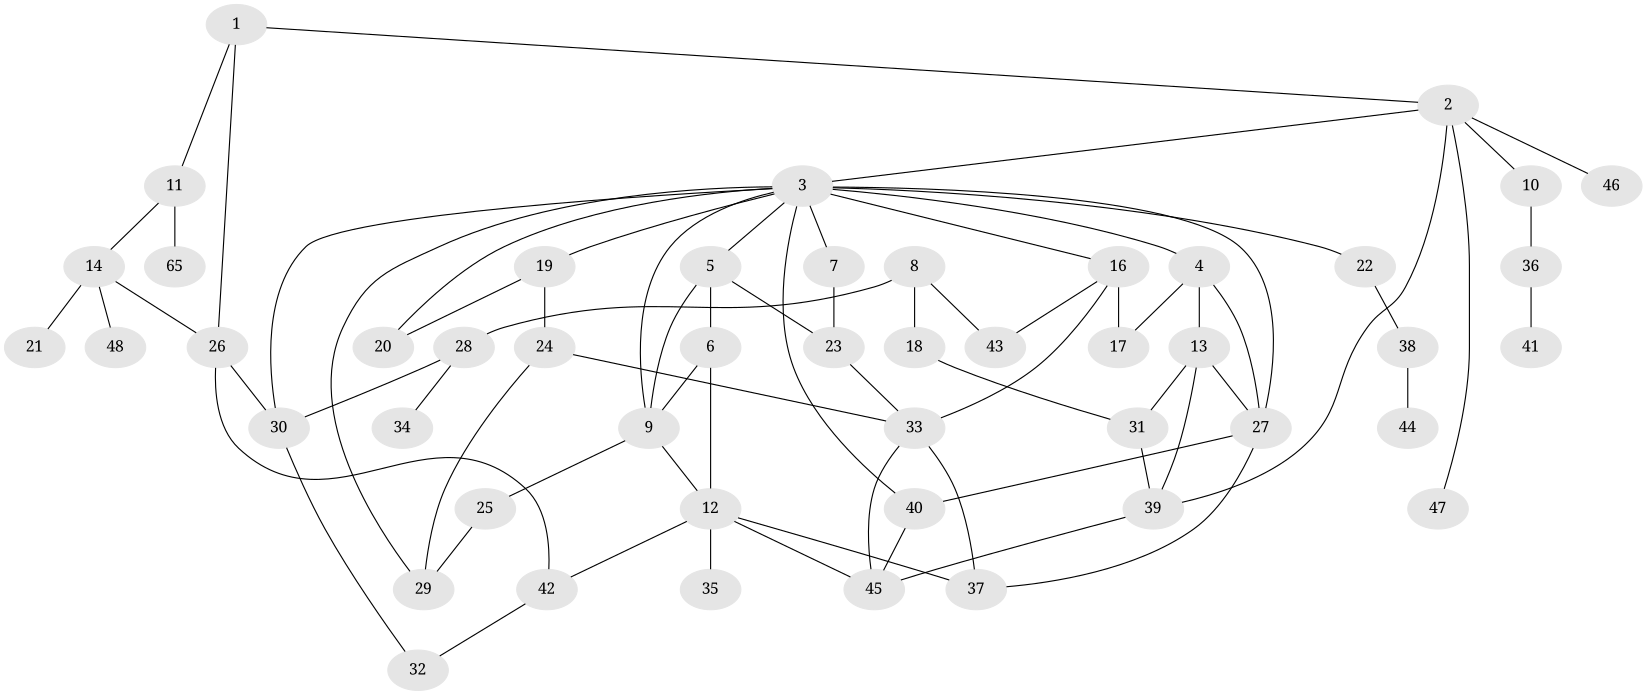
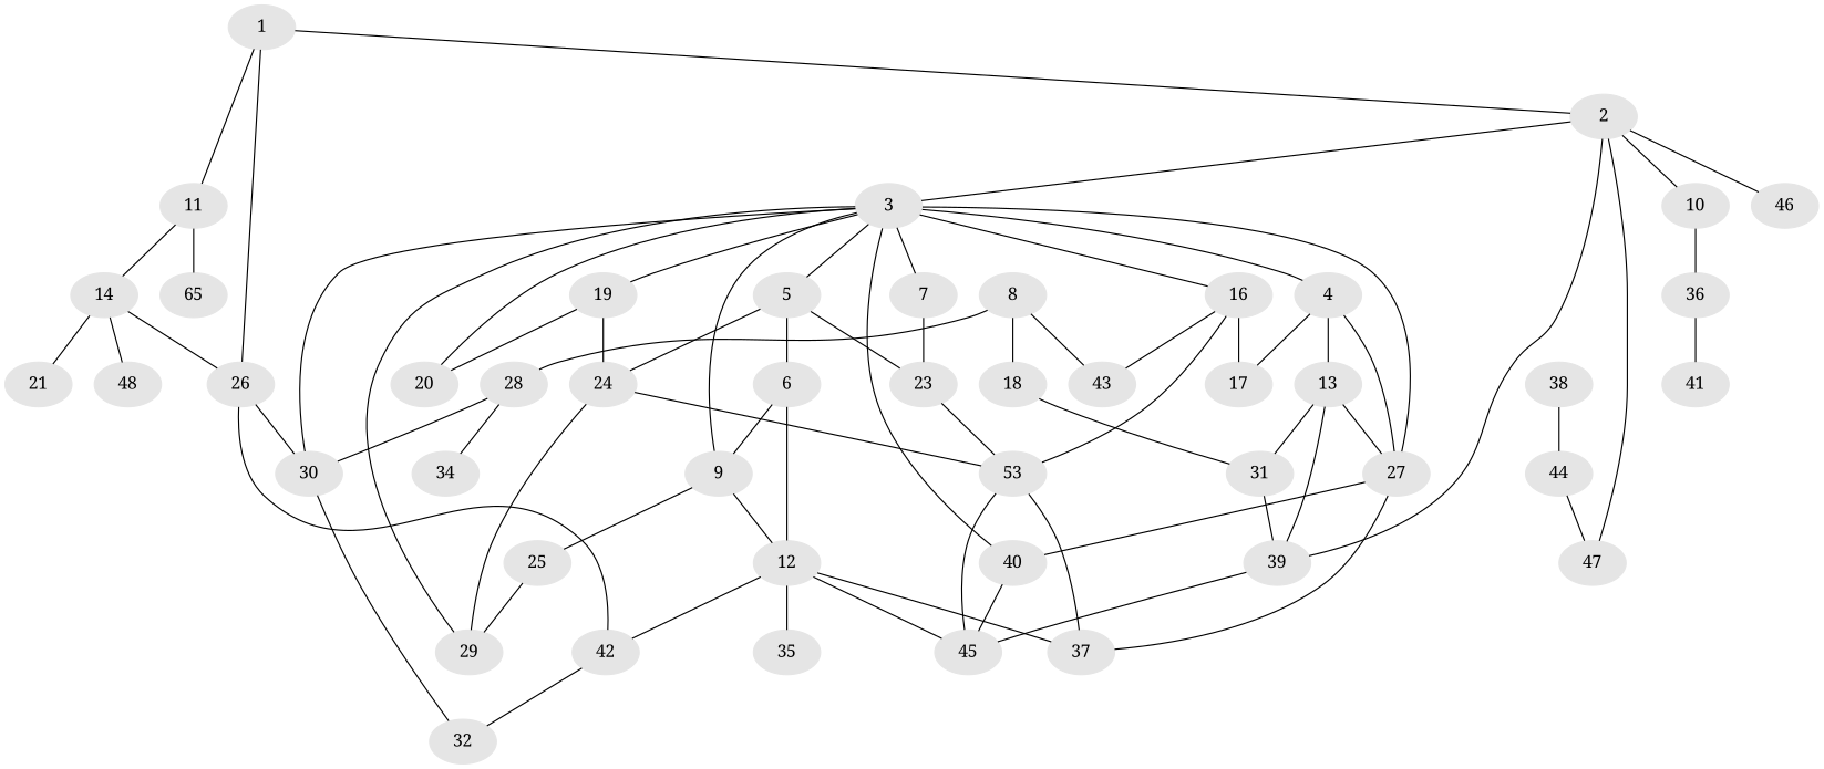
  graph {
    fontname="Noto Serif"
    node [color=gray90 fontname="Noto Serif" style=filled]
    edge [fontname="Noto Serif" weight=1.0]
    1
    2
    11
    26
    3
    10
    46
    47
    39
    14
    n11 [label=65]
    30
    42
    4
    5
    7
    16
    19
    20
-   22
    27
    29
    40
    9
    36
    13
    17
    6
    23
    43
-   33
+   33 [label=53]
    24
    38
    25
    37
    32
    45
    31
    12
    35
    8
    18
    28
    34
    41
    21
    48
    44
    1 -- 2
    1 -- 11
    1 -- 26
    2 -- 3
    2 -- 10
    2 -- 46
    2 -- 47
    2 -- 39
    11 -- 14
    11 -- n11
    26 -- 30
    26 -- 42
    3 -- 30
    3 -- 4
    3 -- 5
    3 -- 7
    3 -- 16
    3 -- 19
    3 -- 20
-   3 -- 22
    3 -- 27 [weight=2.0]
    3 -- 29
    3 -- 40
    3 -- 9
    10 -- 36
    39 -- 45
    14 -- 26
    14 -- 21
    14 -- 48
    30 -- 32
    42 -- 32
    4 -- 27
    4 -- 13
    4 -- 17
-   5 -- 9
+   5 -- 24
    5 -- 6
    5 -- 23
    7 -- 23
    16 -- 17 [weight=5.0]
    16 -- 43
    16 -- 33 [weight=2.0]
    19 -- 20
    19 -- 24
-   22 -- 38
    27 -- 40
    27 -- 37
    40 -- 45
    9 -- 25
    9 -- 12
    36 -- 41
    13 -- 39
    13 -- 27
    13 -- 31
    6 -- 9
    6 -- 12
    23 -- 33
    33 -- 37
    33 -- 45
    24 -- 29
    24 -- 33
    38 -- 44
    25 -- 29
    31 -- 39
    12 -- 42
    12 -- 37
    12 -- 45
    12 -- 35
    8 -- 43
    8 -- 18
    8 -- 28
    18 -- 31
    28 -- 30
    28 -- 34
+   44 -- 47
  }
